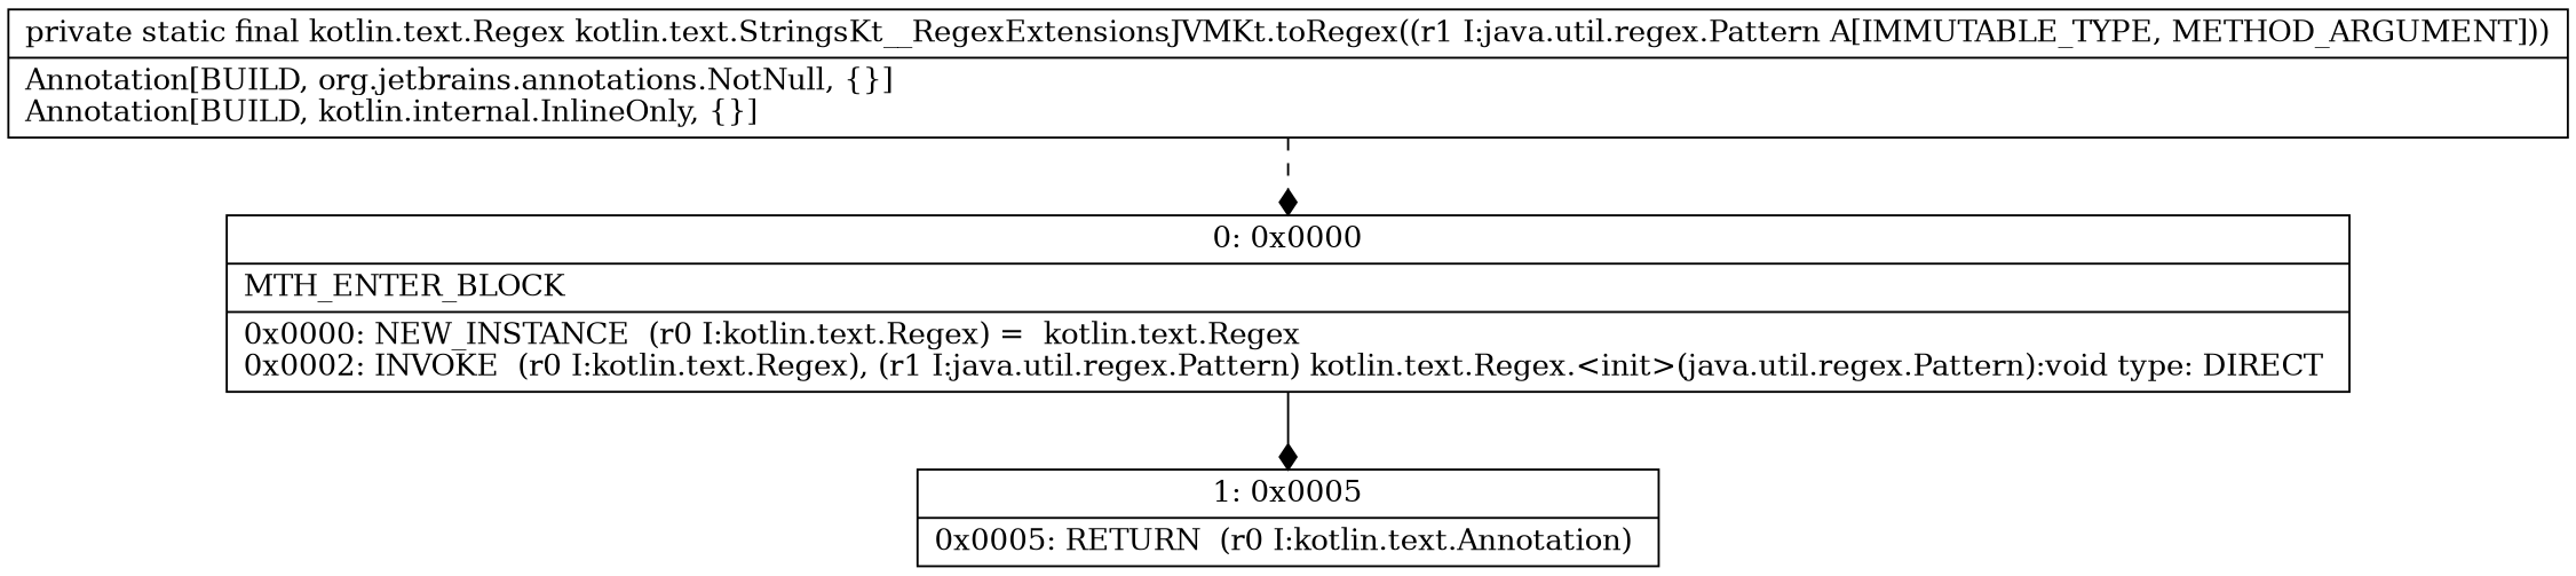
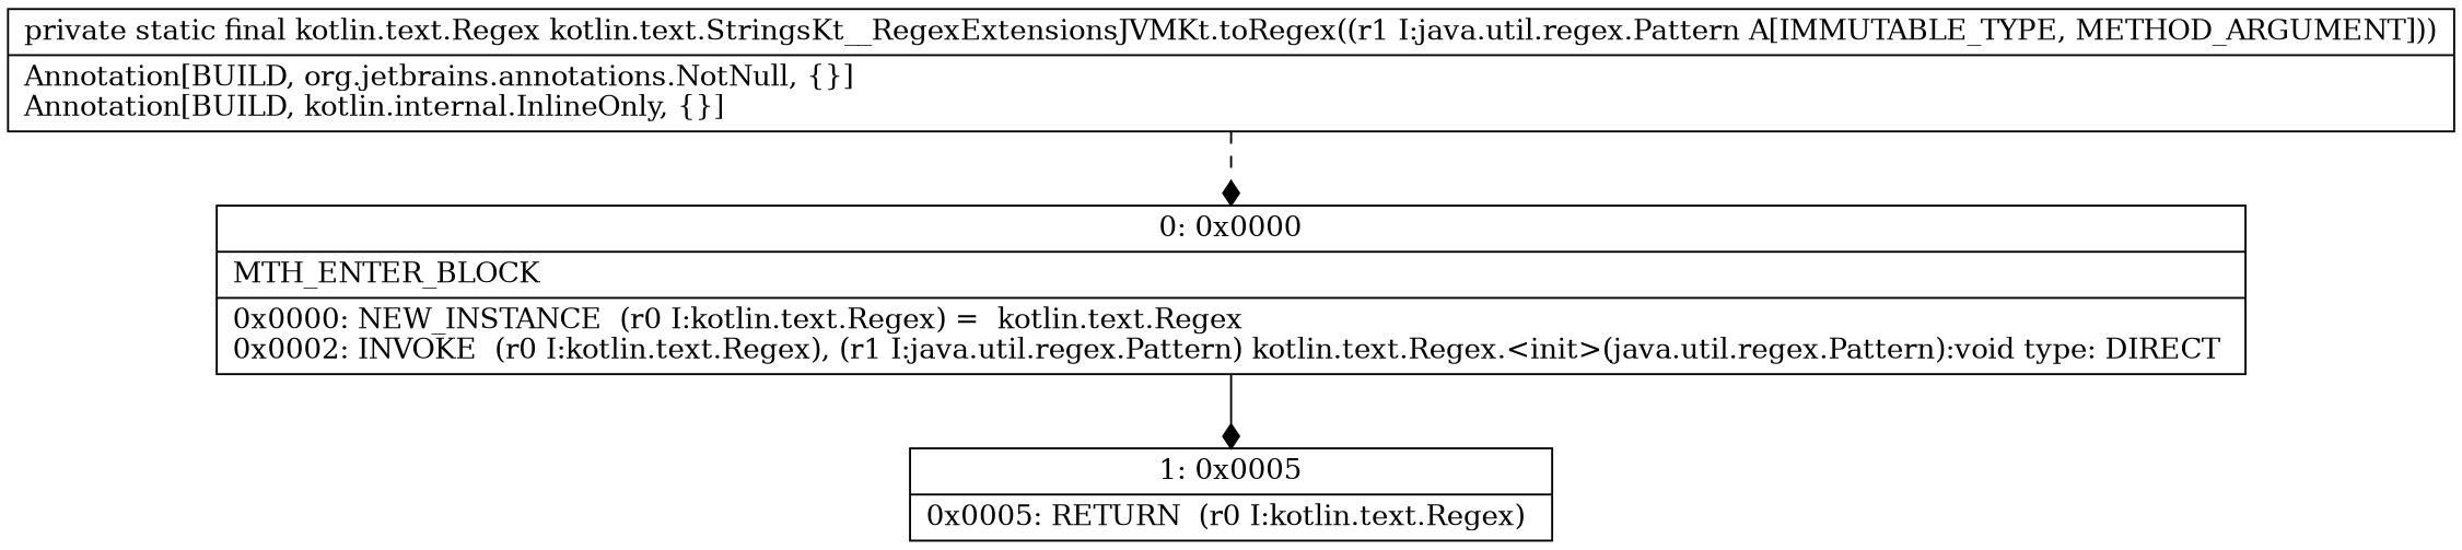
  digraph {
    node [shape=record]
    edge [arrowhead=diamond]
    n1 [label="{0\:\ 0x0000|MTH_ENTER_BLOCK\l|0x0000: NEW_INSTANCE  (r0 I:kotlin.text.Regex) =  kotlin.text.Regex \l0x0002: INVOKE  (r0 I:kotlin.text.Regex), (r1 I:java.util.regex.Pattern) kotlin.text.Regex.\<init\>(java.util.regex.Pattern):void type: DIRECT \l}"]
-   n2 [label="{1\:\ 0x0005|0x0005: RETURN  (r0 I:kotlin.text.Annotation) \l}"]
+   n2 [label="{1\:\ 0x0005|0x0005: RETURN  (r0 I:kotlin.text.Regex) \l}"]
    n3 [label="{private static final kotlin.text.Regex kotlin.text.StringsKt__RegexExtensionsJVMKt.toRegex((r1 I:java.util.regex.Pattern A[IMMUTABLE_TYPE, METHOD_ARGUMENT]))  | Annotation[BUILD, org.jetbrains.annotations.NotNull, \{\}]\lAnnotation[BUILD, kotlin.internal.InlineOnly, \{\}]\l}"]
    n1 -> n2 [style=solid]
    n3 -> n1 [style=dashed]
  }
